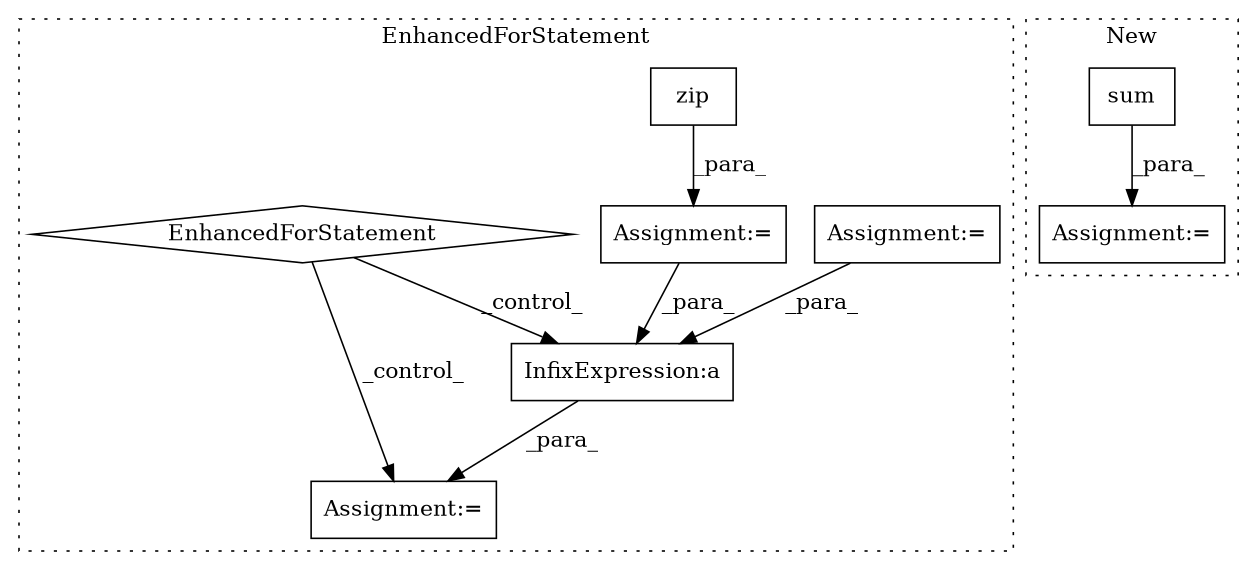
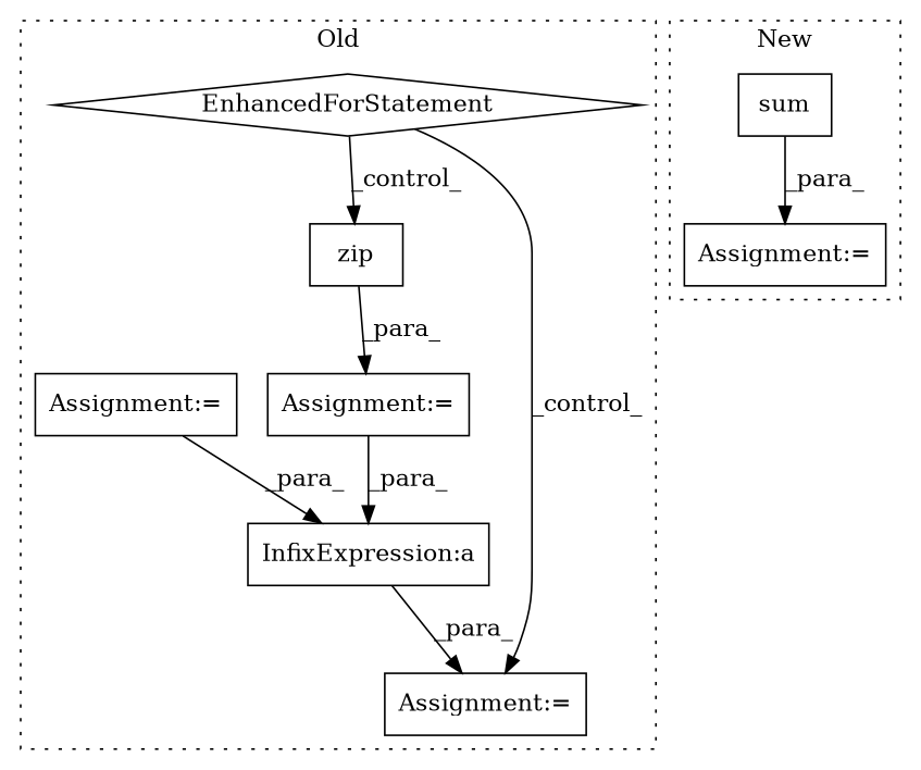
  digraph {
    node [a=7 l=1 s="8880,8999" shape=box]
    n1 [a=32 l="4,1" label=zip s="8979,8998"]
    n2 [l="86,2" label="Assignment:="]
    n3 [a=70 l="86,2" label=EnhancedForStatement shape=diamond]
    n4 [label="Assignment:=" s=9016]
    n5 [label="Assignment:=" s=8843]
    n6 [a=27 l=3 label="InfixExpression:a" s=9030]
    n7 [a=32 l="4,1" label=sum s="8376,8403"]
    n8 [label="Assignment:=" s=8372]
    subgraph cluster_1 {
-     label=EnhancedForStatement
+     label=Old
      style=dotted
      n1
      n2
      n3
      n4
      n5
      n6
    }
    subgraph cluster_2 {
      label=New
      style=dotted
      n7
      n8
    }
    n1 -> n2 [label=_para_]
    n2 -> n6 [label=_para_]
    n3 -> n4 [label=_control_]
-   n3 -> n6 [label=_control_]
+   n3 -> n1 [label=_control_]
    n5 -> n6 [label=_para_]
    n6 -> n4 [label=_para_]
    n7 -> n8 [label=_para_]
  }
